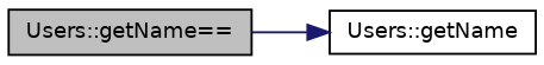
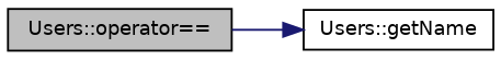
  digraph {
    rankdir=LR
    node [color=black fontname=Helvetica fontsize=10 shape=record style=filled]
-   n1 [fillcolor=grey75 fontcolor=black height=0.2 label="Users::getName==" width=0.4]
+   n1 [fillcolor=grey75 fontcolor=black height=0.2 label="Users::operator==" width=0.4]
    n2 [fillcolor=white height=0.2 label="Users::getName" width=0.4]
    n1 -> n2 [color=midnightblue fontname=Helvetica fontsize=10 labelfontname=Helvetica labelfontsize=10 style=solid]
  }
